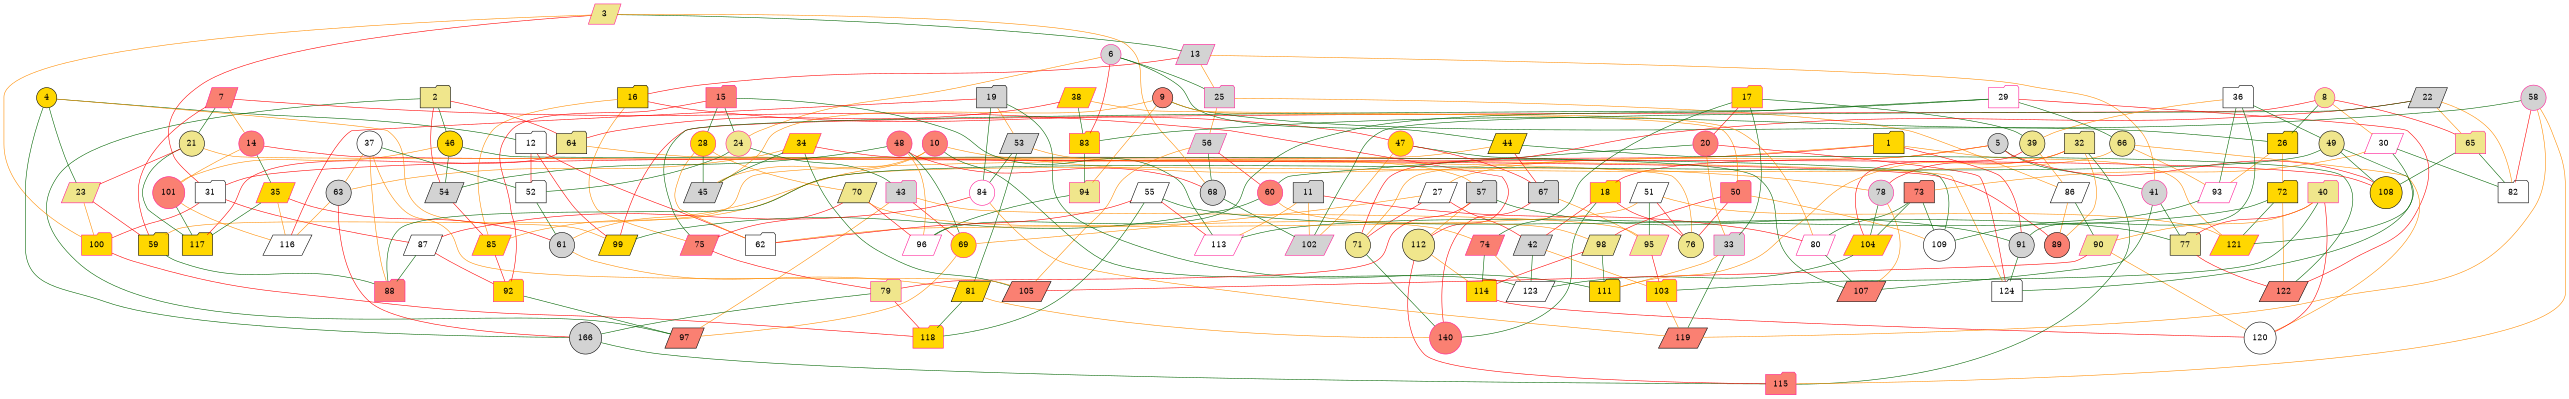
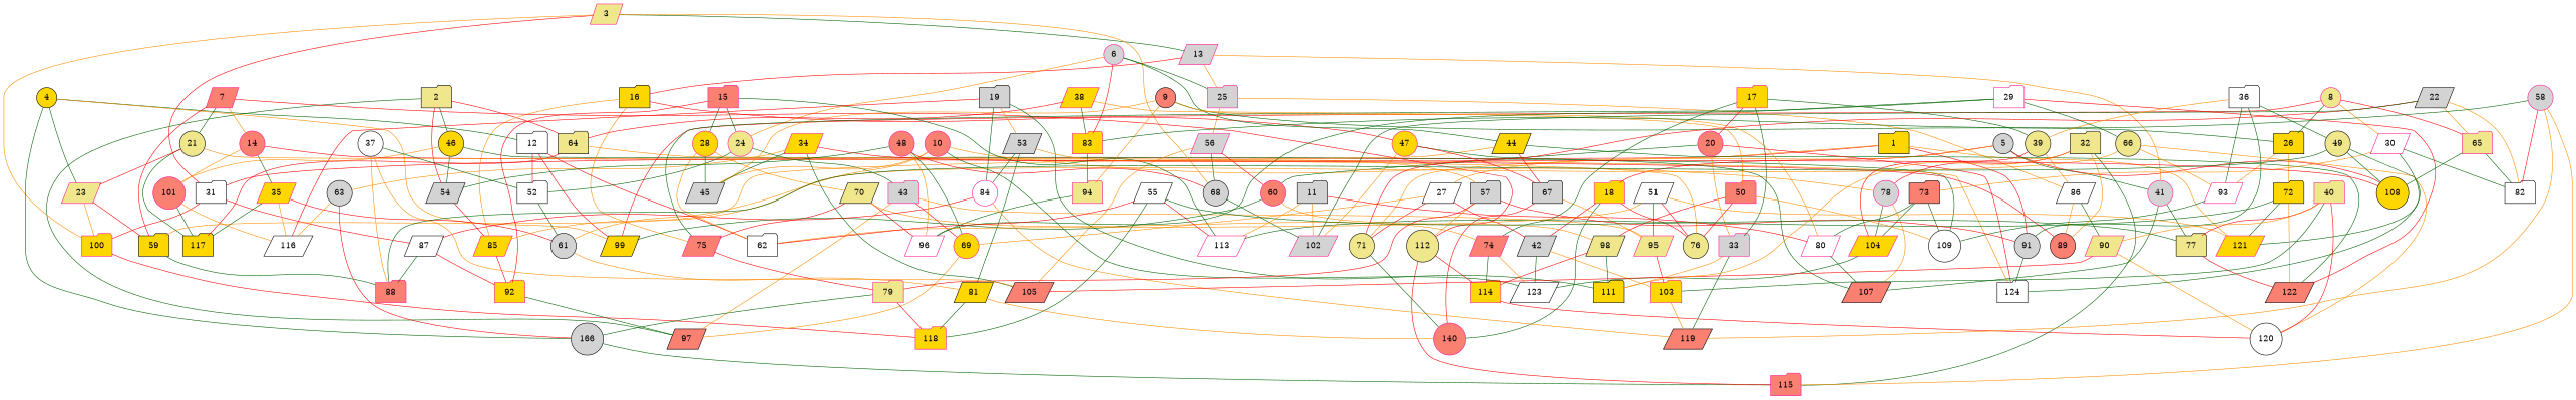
  graph {
    node [color=black fillcolor=gold shape=folder style=filled]
    edge [color=darkgreen]
    31 [fillcolor=white]
    1
    71 [fillcolor=khaki shape=circle]
    91 [fillcolor=lightgrey shape=circle]
    121 [color=deeppink shape=parallelogram]
    100 [color=deeppink]
    87 [fillcolor=white shape=parallelogram]
    n8 [color=deeppink fillcolor=salmon label=140 shape=circle]
    124 [fillcolor=white]
    2 [fillcolor=khaki]
    46 [shape=circle]
    54 [fillcolor=lightgrey shape=parallelogram]
    64 [fillcolor=khaki]
    97 [fillcolor=salmon shape=parallelogram]
    101 [color=deeppink fillcolor=salmon shape=circle]
    109 [fillcolor=white shape=circle]
    85 [color=deeppink shape=parallelogram]
    117
    3 [color=deeppink fillcolor=khaki shape=parallelogram]
    13 [color=deeppink fillcolor=lightgrey shape=parallelogram]
    68 [fillcolor=lightgrey shape=circle]
    41 [color=deeppink fillcolor=lightgrey shape=circle]
    25 [color=deeppink fillcolor=lightgrey]
    16
    102 [color=deeppink fillcolor=lightgrey shape=parallelogram]
    118 [color=deeppink]
    4 [shape=circle]
    12 [fillcolor=white]
    23 [color=deeppink fillcolor=khaki shape=parallelogram]
    99 [shape=parallelogram]
    n31 [fillcolor=lightgrey label=166 shape=circle]
    52 [fillcolor=white]
    62 [fillcolor=white]
    59
    115 [color=deeppink fillcolor=salmon]
    5 [fillcolor=lightgrey shape=circle]
    18 [color=deeppink]
    27 [fillcolor=white shape=parallelogram]
    108 [shape=circle]
    42 [fillcolor=lightgrey shape=parallelogram]
    76 [fillcolor=khaki shape=circle]
    69 [color=deeppink shape=circle]
    77 [fillcolor=khaki]
    107 [fillcolor=salmon shape=parallelogram]
    6 [color=deeppink fillcolor=lightgrey shape=circle]
    24 [color=deeppink fillcolor=khaki shape=circle]
    44 [shape=parallelogram]
    83 [color=deeppink]
    43 [color=deeppink fillcolor=lightgrey]
    56 [color=deeppink fillcolor=lightgrey shape=parallelogram]
    86 [fillcolor=white shape=parallelogram]
    122 [fillcolor=salmon shape=parallelogram]
    67 [fillcolor=lightgrey]
    94 [color=deeppink fillcolor=khaki]
    7 [color=deeppink fillcolor=salmon shape=parallelogram]
    14 [color=deeppink fillcolor=salmon shape=circle]
    21 [fillcolor=khaki shape=circle]
    112 [fillcolor=khaki shape=circle]
    35 [color=deeppink shape=parallelogram]
    89 [fillcolor=salmon shape=circle]
    88 [color=deeppink fillcolor=salmon]
    114 [color=deeppink]
    8 [color=deeppink fillcolor=khaki shape=circle]
    26
    30 [color=deeppink fillcolor=white shape=parallelogram]
    65 [color=deeppink fillcolor=khaki]
    72
    93 [color=deeppink fillcolor=white shape=parallelogram]
    82 [fillcolor=white]
    73 [fillcolor=salmon]
    9 [fillcolor=salmon shape=circle]
    45 [fillcolor=lightgrey shape=parallelogram]
    80 [color=deeppink fillcolor=white shape=parallelogram]
    96 [color=deeppink fillcolor=white shape=parallelogram]
    10 [color=deeppink fillcolor=salmon shape=circle]
    61 [fillcolor=lightgrey shape=circle]
    78 [color=deeppink fillcolor=lightgrey shape=circle]
    123 [fillcolor=white shape=parallelogram]
    81 [shape=parallelogram]
    104 [color=deeppink shape=parallelogram]
    11 [fillcolor=lightgrey]
    113 [color=deeppink fillcolor=white shape=parallelogram]
    38 [color=deeppink shape=parallelogram]
    50 [color=deeppink fillcolor=salmon]
    47 [color=deeppink shape=circle]
    75 [color=deeppink fillcolor=salmon shape=parallelogram]
    116 [fillcolor=white shape=parallelogram]
    15 [color=deeppink fillcolor=salmon]
    28 [color=deeppink shape=circle]
    92 [color=deeppink]
    70 [fillcolor=khaki shape=parallelogram]
    79 [color=deeppink fillcolor=khaki]
    17 [color=deeppink]
    20 [color=deeppink fillcolor=salmon shape=circle]
    33 [color=deeppink fillcolor=lightgrey]
    39 [fillcolor=khaki shape=circle]
    74 [color=deeppink fillcolor=salmon shape=parallelogram]
    60 [color=deeppink fillcolor=salmon shape=circle]
    111
    119 [fillcolor=salmon shape=parallelogram]
    103 [color=deeppink]
    19 [fillcolor=lightgrey]
    53 [fillcolor=lightgrey shape=parallelogram]
    84 [color=deeppink fillcolor=white shape=circle]
    57 [fillcolor=lightgrey]
    98 [fillcolor=khaki shape=parallelogram]
    22 [fillcolor=lightgrey shape=parallelogram]
    95 [color=deeppink fillcolor=khaki shape=parallelogram]
    105 [fillcolor=salmon shape=parallelogram]
    90 [color=deeppink fillcolor=khaki shape=parallelogram]
    29 [color=deeppink fillcolor=white]
    66 [fillcolor=khaki shape=circle]
    120 [fillcolor=white shape=circle]
    32 [fillcolor=khaki]
    34 [color=deeppink shape=parallelogram]
    63 [fillcolor=lightgrey shape=circle]
    36 [fillcolor=white]
    49 [fillcolor=khaki shape=circle]
    37 [fillcolor=white shape=circle]
    40 [color=deeppink fillcolor=khaki]
    48 [color=deeppink fillcolor=salmon shape=circle]
    51 [fillcolor=white shape=parallelogram]
    55 [fillcolor=white shape=parallelogram]
    58 [color=deeppink fillcolor=lightgrey shape=circle]
    31 -- 100 [color=red]
    31 -- 87 [color=red]
    1 -- 31 [color=red]
    1 -- 71 [color=darkorange]
    1 -- 91 [color=red]
    1 -- 121 [color=darkorange]
    71 -- n8
    91 -- 124
    100 -- 118 [color=red]
    87 -- 88
    87 -- 92 [color=red]
    2 -- 46
    2 -- 54 [color=red]
    2 -- 64 [color=red]
    2 -- 97
    46 -- 54
    46 -- 101 [color=darkorange]
    46 -- 109
    54 -- 85 [color=red]
    64 -- 124 [color=darkorange]
    64 -- 117 [color=red]
    101 -- 117
    101 -- 116 [color=darkorange]
    85 -- 92 [color=red]
    3 -- 31 [color=red]
    3 -- 100 [color=darkorange]
    3 -- 13
    3 -- 68 [color=darkorange]
    13 -- 41 [color=darkorange]
    13 -- 25 [color=darkorange]
    13 -- 16 [color=red]
    68 -- 102
    41 -- 77
    41 -- 107
    25 -- 56 [color=darkorange]
    25 -- 86 [color=darkorange]
    16 -- 85 [color=darkorange]
    16 -- 47 [color=red]
    16 -- 75 [color=darkorange]
    4 -- 12
    4 -- 23
    4 -- 99 [color=darkorange]
    4 -- n31
    12 -- 99 [color=red]
    12 -- 52 [color=red]
    12 -- 62 [color=red]
    23 -- 100 [color=darkorange]
    23 -- 59 [color=red]
    n31 -- 115
    52 -- 61
    59 -- 88
    5 -- 41
    5 -- 18 [color=red]
    5 -- 27 [color=darkorange]
    5 -- 108 [color=red]
    18 -- n8
    18 -- 42 [color=red]
    18 -- 76 [color=red]
    27 -- 71 [color=red]
    27 -- 42 [color=red]
    27 -- 69 [color=darkorange]
    42 -- 123
    42 -- 103 [color=darkorange]
    69 -- 97 [color=darkorange]
    77 -- 122 [color=red]
    6 -- 25
    6 -- 24 [color=darkorange]
    6 -- 44
    6 -- 83 [color=red]
    24 -- 52
    24 -- 43
    44 -- 59 [color=darkorange]
    44 -- 122
    44 -- 67 [color=red]
    83 -- 94
    43 -- 97 [color=darkorange]
    43 -- 69 [color=red]
    43 -- 95 [color=darkorange]
    56 -- 68
    56 -- 60 [color=red]
    56 -- 105 [color=darkorange]
    86 -- 89 [color=darkorange]
    86 -- 90
    67 -- n8 [color=red]
    67 -- 95 [color=darkorange]
    94 -- 96
    7 -- 59 [color=red]
    7 -- 14 [color=darkorange]
    7 -- 21
    7 -- 112 [color=red]
    14 -- 101 [color=darkorange]
    14 -- 35
    14 -- 89 [color=red]
    21 -- 117
    21 -- 23 [color=red]
    21 -- 76 [color=darkorange]
    112 -- 115 [color=red]
-   112 -- 114 [color=darkorange]
+   112 -- 114 [color=red]
    35 -- 117
    35 -- 61 [color=red]
    35 -- 116 [color=darkorange]
    114 -- 120 [color=red]
    8 -- 99 [color=red]
    8 -- 26
    8 -- 30 [color=darkorange]
    8 -- 65 [color=red]
    26 -- 72 [color=darkorange]
    26 -- 93 [color=darkorange]
    30 -- 121
    30 -- 82
    30 -- 73 [color=darkorange]
    65 -- 108
    65 -- 82
    72 -- 121
    72 -- 122 [color=darkorange]
    72 -- 113
    93 -- 109
    73 -- 109
    73 -- 80
    73 -- 104
    9 -- 94 [color=darkorange]
    9 -- 26
    9 -- 45 [color=darkorange]
    9 -- 80 [color=darkorange]
    80 -- 107
    10 -- 45 [color=darkorange]
    10 -- 61 [color=darkorange]
    10 -- 78 [color=darkorange]
    10 -- 123
    61 -- 81 [color=darkorange]
    78 -- 107 [color=darkorange]
    78 -- 104
    81 -- n8 [color=darkorange]
    81 -- 118
    104 -- 123
    11 -- 102 [color=darkorange]
    11 -- 80 [color=red]
    11 -- 113 [color=darkorange]
    38 -- 64 [color=red]
    38 -- 83
    38 -- 50 [color=darkorange]
    50 -- 109 [color=darkorange]
    50 -- 76 [color=red]
    50 -- 98 [color=red]
    47 -- 102 [color=darkorange]
    47 -- 107
    47 -- 67 [color=red]
    75 -- 79 [color=red]
    15 -- 24
    15 -- 113
    15 -- 28
    15 -- 92 [color=red]
    28 -- 62 [color=darkorange]
    28 -- 45
    28 -- 70 [color=darkorange]
    92 -- 97
    70 -- 96 [color=red]
    70 -- 75 [color=red]
    70 -- 74 [color=darkorange]
    79 -- 118 [color=red]
    79 -- n31
    17 -- 20 [color=red]
    17 -- 33
    17 -- 39
    17 -- 74
    20 -- 124 [color=red]
    20 -- 33 [color=darkorange]
    20 -- 60
    33 -- 111 [color=darkorange]
    33 -- 119
    39 -- 86 [color=darkorange]
    39 -- 104 [color=red]
    74 -- 114
    74 -- 123 [color=darkorange]
    60 -- 99
    60 -- 98 [color=darkorange]
    103 -- 119 [color=darkorange]
    19 -- 116 [color=red]
    19 -- 111
    19 -- 53 [color=darkorange]
    19 -- 84
    53 -- 81
    53 -- 84
    53 -- 57 [color=darkorange]
    84 -- 87 [color=red]
    84 -- 119 [color=darkorange]
-   57 -- 91
+   57 -- 91 [color=red]
    57 -- 112 [color=darkorange]
    57 -- 79 [color=red]
    98 -- 114 [color=red]
    98 -- 111
    22 -- 71 [color=red]
    22 -- 102
    22 -- 65 [color=darkorange]
    22 -- 82 [color=darkorange]
    95 -- 103 [color=red]
    90 -- 105 [color=red]
    90 -- 120 [color=darkorange]
    29 -- 122 [color=red]
    29 -- 96
    29 -- 75
    29 -- 66
    66 -- 85 [color=darkorange]
    66 -- 93 [color=darkorange]
    66 -- 120 [color=darkorange]
    32 -- 115
    32 -- 89 [color=darkorange]
    32 -- 78 [color=red]
    32 -- 111 [color=darkorange]
    34 -- 108 [color=red]
    34 -- 45
    34 -- 105
    34 -- 63 [color=darkorange]
    63 -- n31 [color=red]
    63 -- 116 [color=darkorange]
    36 -- 91
    36 -- 93
    36 -- 39 [color=darkorange]
    36 -- 49
    49 -- 124
    49 -- 108
    49 -- 88
    37 -- 52
    37 -- 88 [color=darkorange]
    37 -- 105 [color=darkorange]
-   37 -- 63 [color=darkorange]
    40 -- 77 [color=red]
    40 -- 103
    40 -- 90 [color=darkorange]
    40 -- 120 [color=red]
    48 -- 54
    48 -- 68 [color=red]
    48 -- 69
    48 -- 96 [color=darkorange]
    51 -- 121 [color=darkorange]
    51 -- 62 [color=darkorange]
    51 -- 76 [color=red]
    51 -- 95
    55 -- 118
    55 -- 62 [color=red]
    55 -- 77
    55 -- 113 [color=red]
    58 -- 115 [color=darkorange]
    58 -- 83
    58 -- 82 [color=red]
    58 -- 119 [color=darkorange]
  }
